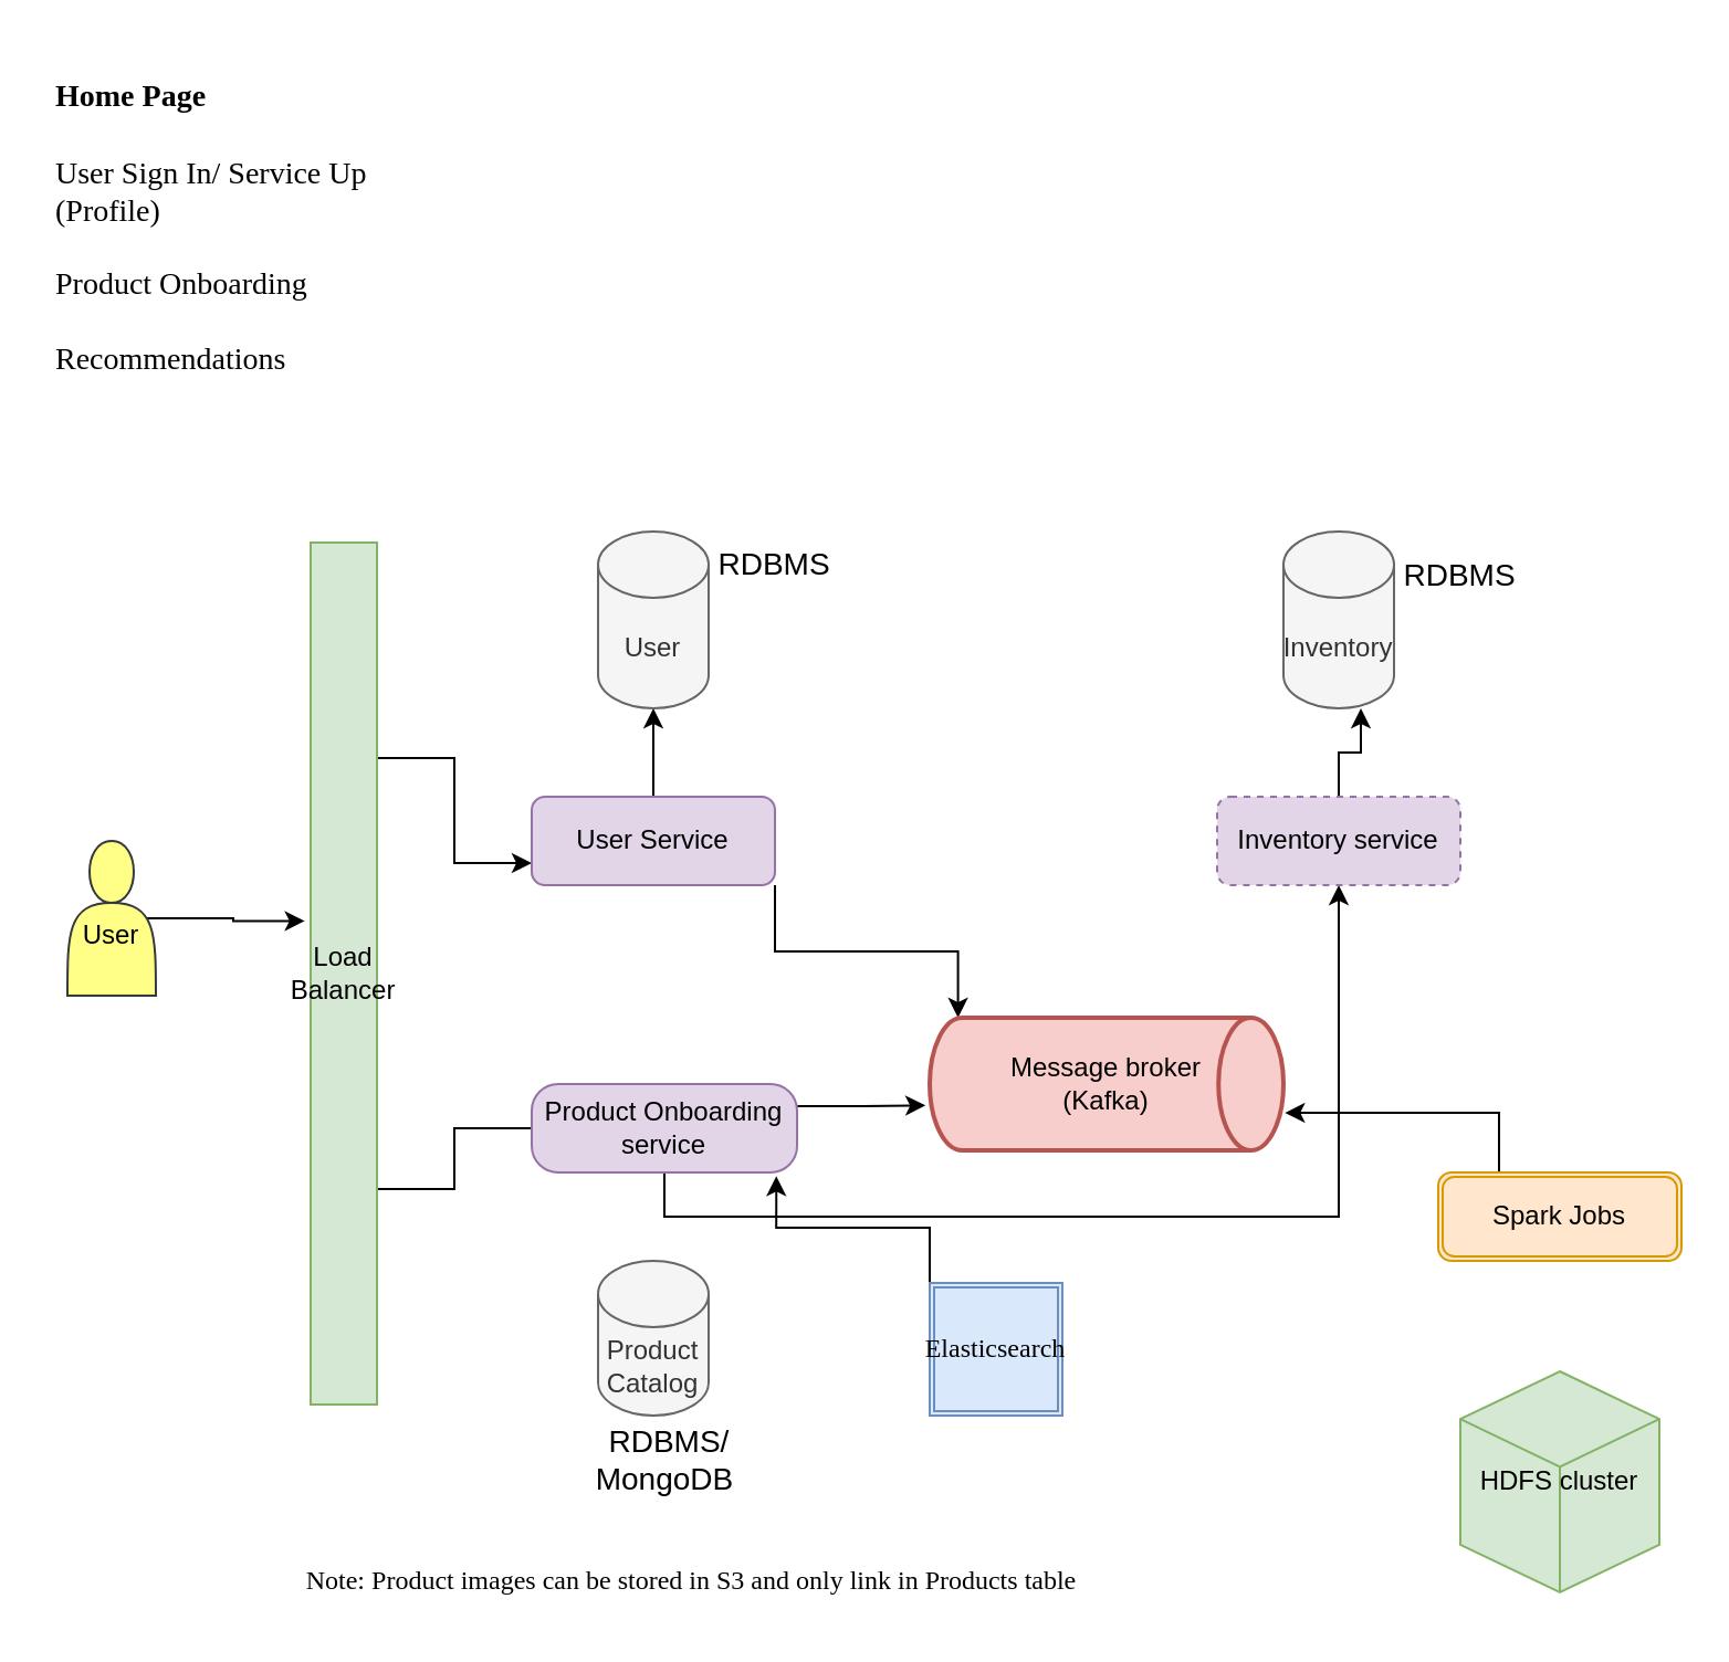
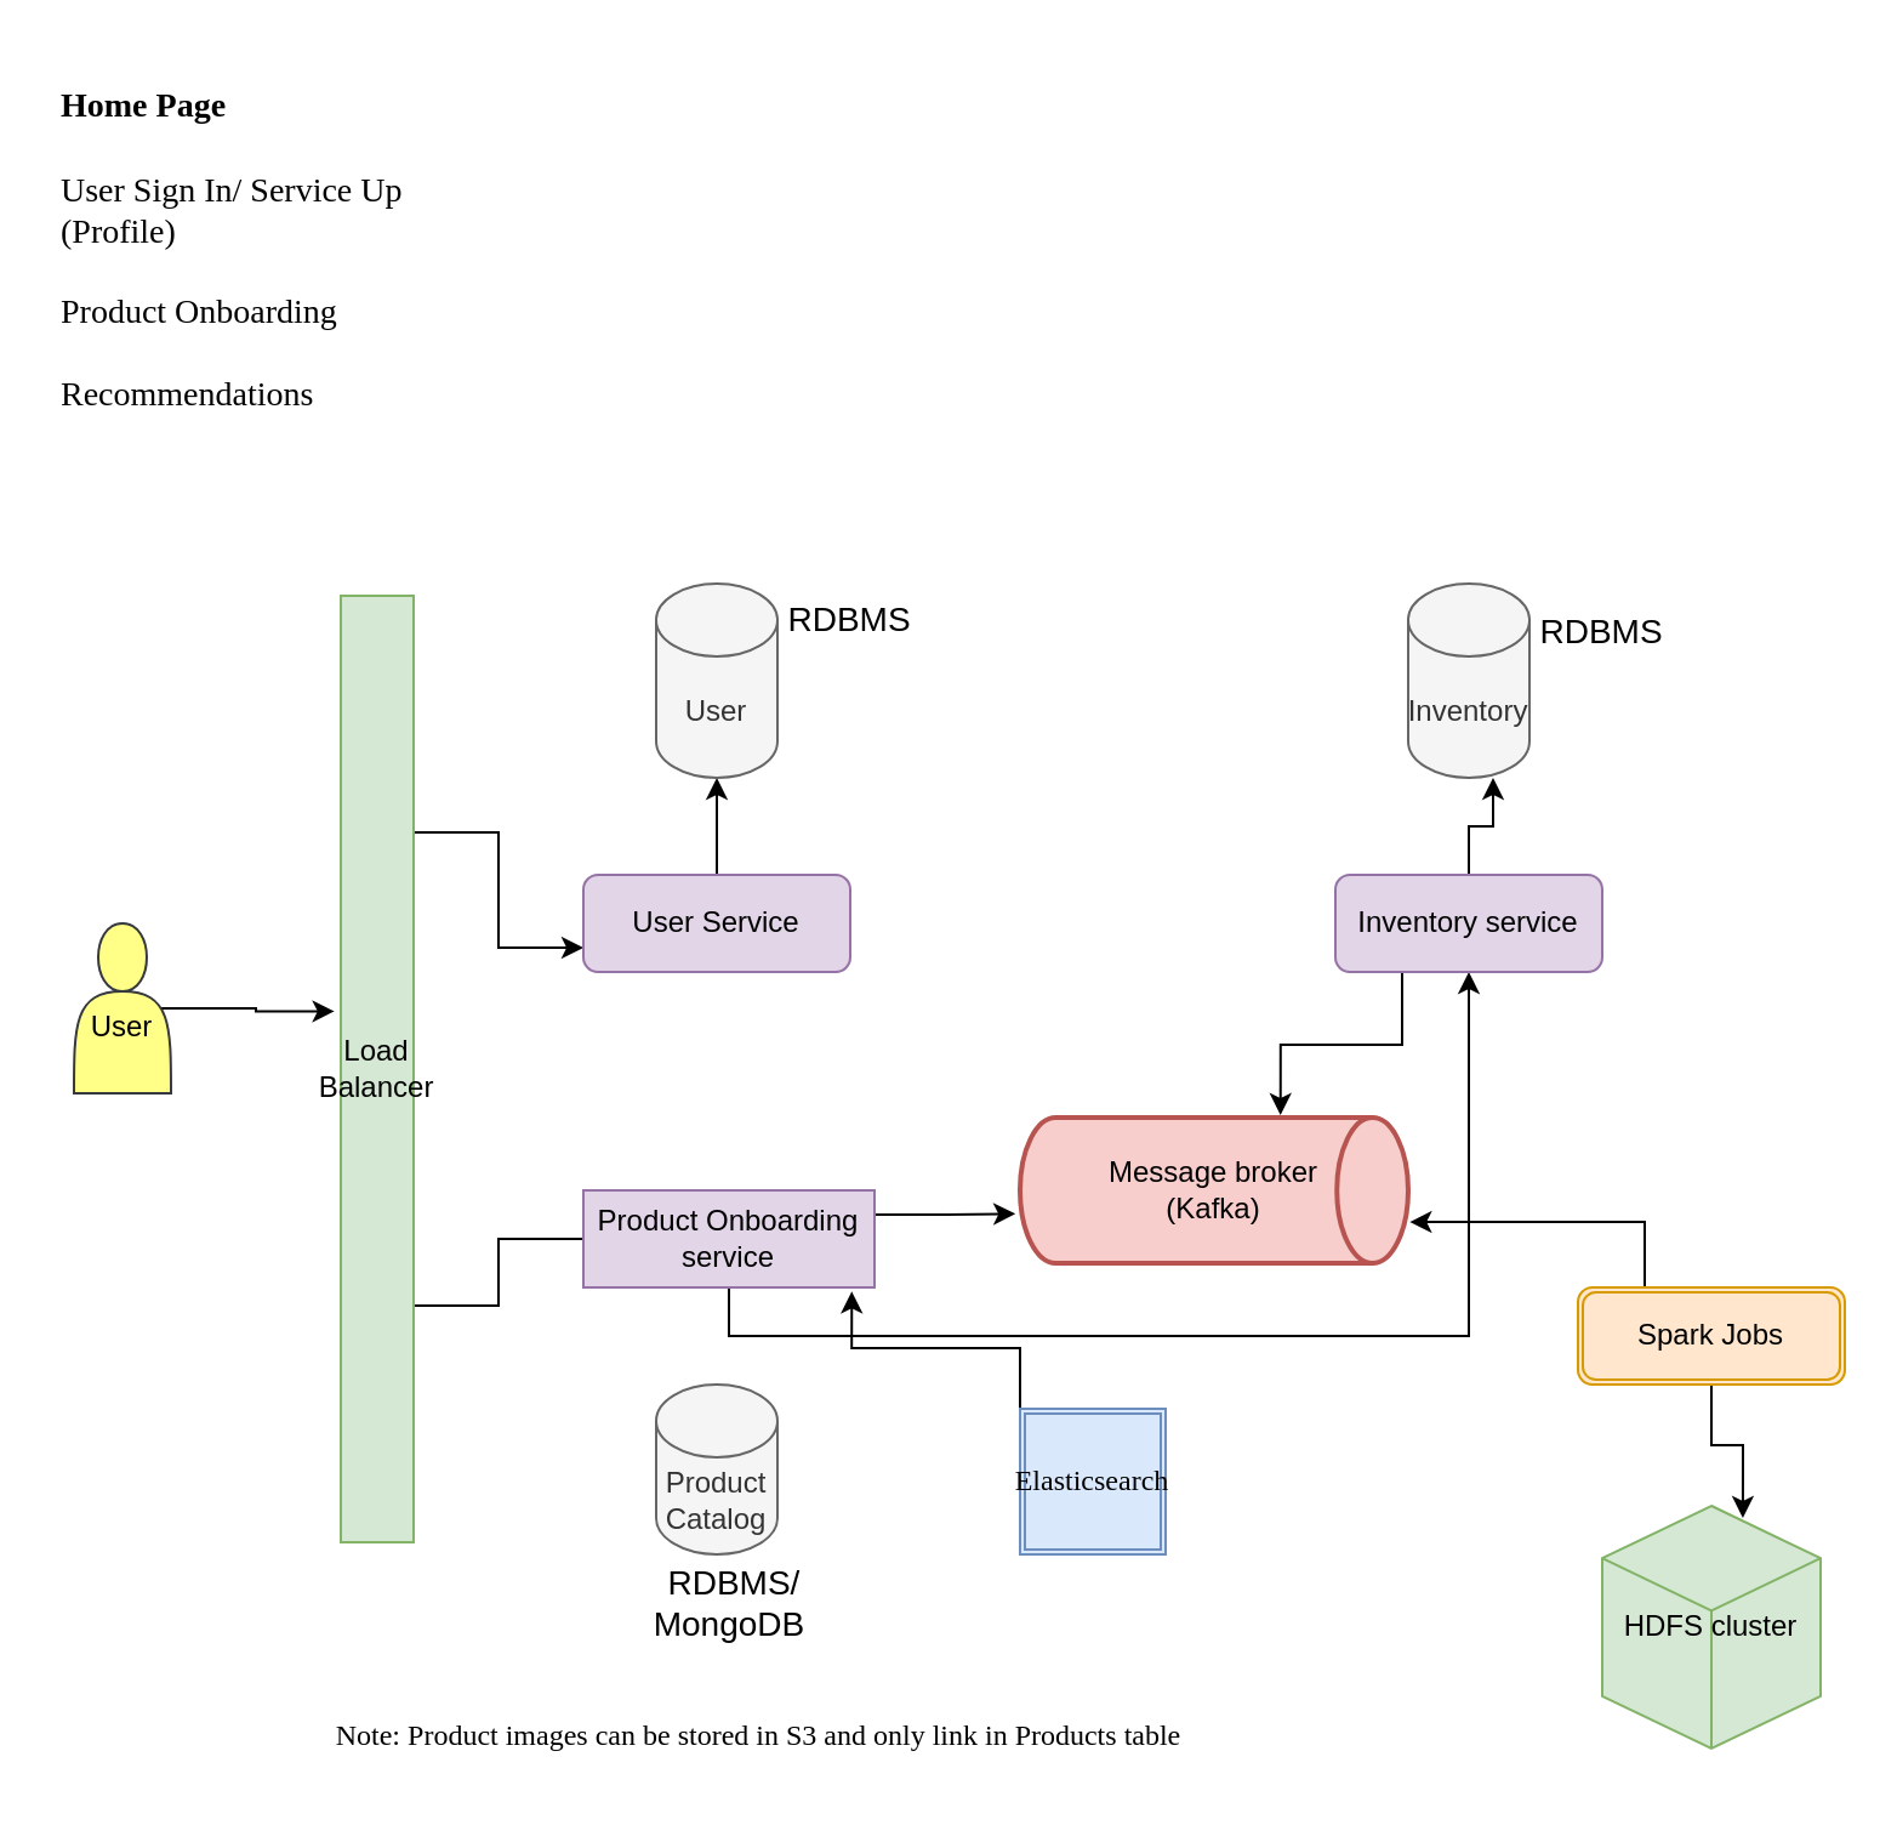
  <mxCell id="0" />
  <mxCell id="1" parent="0" />
  <mxCell id="2" style="edgeStyle=orthogonalEdgeStyle;rounded=0;orthogonalLoop=1;jettySize=auto;html=1;exitX=0.25;exitY=0;exitDx=0;exitDy=0;entryX=0;entryY=0.75;entryDx=0;entryDy=0;" edge="1" parent="1" source="4" target="7"><mxGeometry relative="1" as="geometry" /></mxCell>
  <mxCell id="3" style="edgeStyle=orthogonalEdgeStyle;rounded=0;orthogonalLoop=1;jettySize=auto;html=1;exitX=0.75;exitY=0;exitDx=0;exitDy=0;entryX=0;entryY=0.5;entryDx=0;entryDy=0;endArrow=none;" edge="1" parent="1" source="4" target="10"><mxGeometry relative="1" as="geometry" /></mxCell>
  <mxCell id="4" value="Load Balancer" style="rounded=0;whiteSpace=wrap;html=1;direction=south;flipV=1;flipH=0;fillColor=#d5e8d4;strokeColor=#82b366;" parent="1" vertex="1"><mxGeometry x="140" y="245" width="30" height="390" as="geometry" /></mxCell>
  <mxCell id="5" style="edgeStyle=orthogonalEdgeStyle;rounded=0;orthogonalLoop=1;jettySize=auto;html=1;exitX=0.5;exitY=0;exitDx=0;exitDy=0;entryX=0.5;entryY=1;entryDx=0;entryDy=0;entryPerimeter=0;fontSize=14;" parent="1" source="7" target="11" edge="1"><mxGeometry relative="1" as="geometry" /></mxCell>
- <mxCell id="6" style="edgeStyle=orthogonalEdgeStyle;rounded=0;orthogonalLoop=1;jettySize=auto;html=1;exitX=1;exitY=1;exitDx=0;exitDy=0;entryX=0.08;entryY=0;entryDx=0;entryDy=0;entryPerimeter=0;" edge="1" parent="1" source="7" target="22"><mxGeometry relative="1" as="geometry" /></mxCell>
  <mxCell id="7" value="User Service" style="rounded=1;whiteSpace=wrap;html=1;fillColor=#e1d5e7;strokeColor=#9673a6;" parent="1" vertex="1"><mxGeometry x="240" y="360" width="110" height="40" as="geometry" /></mxCell>
  <mxCell id="8" style="edgeStyle=orthogonalEdgeStyle;rounded=0;orthogonalLoop=1;jettySize=auto;html=1;exitX=0.5;exitY=1;exitDx=0;exitDy=0;fontSize=14;" parent="1" source="10" target="18" edge="1"><mxGeometry relative="1" as="geometry" /></mxCell>
  <mxCell id="9" style="edgeStyle=orthogonalEdgeStyle;rounded=0;orthogonalLoop=1;jettySize=auto;html=1;exitX=1;exitY=0.25;exitDx=0;exitDy=0;entryX=-0.012;entryY=0.661;entryDx=0;entryDy=0;entryPerimeter=0;" edge="1" parent="1" source="10" target="22"><mxGeometry relative="1" as="geometry" /></mxCell>
- <mxCell id="10" value="Product Onboarding service" style="rounded=1;whiteSpace=wrap;html=1;arcSize=30;fillColor=#e1d5e7;strokeColor=#9673a6;" parent="1" vertex="1"><mxGeometry x="240" y="490" width="120" height="40" as="geometry" /></mxCell>
+ <mxCell id="10" value="Product Onboarding service" style="whiteSpace=wrap;html=1;arcSize=30;fillColor=#e1d5e7;strokeColor=#9673a6;rounded=0;" parent="1" vertex="1"><mxGeometry x="240" y="490" width="120" height="40" as="geometry" /></mxCell>
  <mxCell id="11" value="User" style="shape=cylinder3;whiteSpace=wrap;html=1;boundedLbl=1;backgroundOutline=1;size=15;fillColor=#f5f5f5;fontColor=#333333;strokeColor=#666666;" parent="1" vertex="1"><mxGeometry x="270" y="240" width="50" height="80" as="geometry" /></mxCell>
  <mxCell id="12" value="Product Catalog" style="shape=cylinder3;whiteSpace=wrap;html=1;boundedLbl=1;backgroundOutline=1;size=15;fillColor=#f5f5f5;fontColor=#333333;strokeColor=#666666;" parent="1" vertex="1"><mxGeometry x="270" y="570" width="50" height="70" as="geometry" /></mxCell>
  <mxCell id="13" value="RDBMS" style="text;html=1;strokeColor=none;fillColor=none;align=center;verticalAlign=middle;whiteSpace=wrap;rounded=0;fontSize=14;" parent="1" vertex="1"><mxGeometry x="320" y="240" width="60" height="30" as="geometry" /></mxCell>
  <mxCell id="14" value="&amp;nbsp;RDBMS/ MongoDB" style="text;html=1;strokeColor=none;fillColor=none;align=center;verticalAlign=middle;whiteSpace=wrap;rounded=0;fontSize=14;" parent="1" vertex="1"><mxGeometry x="253.75" y="650" width="92.5" height="20" as="geometry" /></mxCell>
  <mxCell id="15" value="Inventory" style="shape=cylinder3;whiteSpace=wrap;html=1;boundedLbl=1;backgroundOutline=1;size=15;fillColor=#f5f5f5;fontColor=#333333;strokeColor=#666666;" parent="1" vertex="1"><mxGeometry x="580" y="240" width="50" height="80" as="geometry" /></mxCell>
  <mxCell id="16" style="edgeStyle=orthogonalEdgeStyle;rounded=0;orthogonalLoop=1;jettySize=auto;html=1;exitX=0.5;exitY=0;exitDx=0;exitDy=0;entryX=0.7;entryY=1;entryDx=0;entryDy=0;entryPerimeter=0;fontSize=14;" parent="1" source="18" target="15" edge="1"><mxGeometry relative="1" as="geometry" /></mxCell>
- <mxCell id="18" value="Inventory service" style="rounded=1;whiteSpace=wrap;html=1;fillColor=#e1d5e7;strokeColor=#9673a6;dashed=1;" parent="1" vertex="1"><mxGeometry x="550" y="360" width="110" height="40" as="geometry" /></mxCell>
+ <mxCell id="17" style="edgeStyle=orthogonalEdgeStyle;rounded=0;orthogonalLoop=1;jettySize=auto;html=1;exitX=0.25;exitY=1;exitDx=0;exitDy=0;entryX=0.671;entryY=-0.017;entryDx=0;entryDy=0;entryPerimeter=0;" edge="1" parent="1" source="18" target="22"><mxGeometry relative="1" as="geometry" /></mxCell>
+ <mxCell id="18" value="Inventory service" style="rounded=1;whiteSpace=wrap;html=1;fillColor=#e1d5e7;strokeColor=#9673a6;" parent="1" vertex="1"><mxGeometry x="550" y="360" width="110" height="40" as="geometry" /></mxCell>
  <mxCell id="19" value="RDBMS" style="text;html=1;strokeColor=none;fillColor=none;align=center;verticalAlign=middle;whiteSpace=wrap;rounded=0;fontSize=14;" parent="1" vertex="1"><mxGeometry x="630" y="245" width="60" height="30" as="geometry" /></mxCell>
  <mxCell id="20" style="edgeStyle=orthogonalEdgeStyle;rounded=0;orthogonalLoop=1;jettySize=auto;html=1;exitX=0.9;exitY=0.5;exitDx=0;exitDy=0;exitPerimeter=0;entryX=0.561;entryY=1.089;entryDx=0;entryDy=0;entryPerimeter=0;" edge="1" parent="1" source="21" target="4"><mxGeometry relative="1" as="geometry" /></mxCell>
  <mxCell id="21" value="&lt;br&gt;User" style="shape=actor;whiteSpace=wrap;html=1;fillColor=#ffff88;strokeColor=#36393d;" vertex="1" parent="1"><mxGeometry x="30" y="380" width="40" height="70" as="geometry" /></mxCell>
  <mxCell id="22" value="Message broker&lt;br&gt;(Kafka)" style="strokeWidth=2;html=1;shape=mxgraph.flowchart.direct_data;whiteSpace=wrap;fillColor=#f8cecc;strokeColor=#b85450;" vertex="1" parent="1"><mxGeometry x="420" y="460" width="160" height="60" as="geometry" /></mxCell>
+ <mxCell id="23" style="edgeStyle=orthogonalEdgeStyle;rounded=0;orthogonalLoop=1;jettySize=auto;html=1;exitX=0.5;exitY=1;exitDx=0;exitDy=0;entryX=0.644;entryY=0.05;entryDx=0;entryDy=0;entryPerimeter=0;" edge="1" parent="1" source="25" target="26"><mxGeometry relative="1" as="geometry" /></mxCell>
  <mxCell id="24" style="edgeStyle=orthogonalEdgeStyle;rounded=0;orthogonalLoop=1;jettySize=auto;html=1;exitX=0.25;exitY=0;exitDx=0;exitDy=0;entryX=1.004;entryY=0.717;entryDx=0;entryDy=0;entryPerimeter=0;" edge="1" parent="1" source="25" target="22"><mxGeometry relative="1" as="geometry" /></mxCell>
  <mxCell id="25" value="Spark Jobs" style="shape=ext;double=1;rounded=1;whiteSpace=wrap;html=1;fillColor=#ffe6cc;strokeColor=#d79b00;" vertex="1" parent="1"><mxGeometry x="650" y="530" width="110" height="40" as="geometry" /></mxCell>
  <mxCell id="26" value="HDFS cluster" style="html=1;whiteSpace=wrap;shape=isoCube2;backgroundOutline=1;isoAngle=15;fillColor=#d5e8d4;strokeColor=#82b366;" vertex="1" parent="1"><mxGeometry x="660" y="620" width="90" height="100" as="geometry" /></mxCell>
  <mxCell id="27" value="&lt;h1&gt;&lt;font face=&quot;Verdana&quot;&gt;&lt;span style=&quot;font-size: 14px;&quot;&gt;Home Page&lt;/span&gt;&lt;/font&gt;&lt;/h1&gt;&lt;div&gt;&lt;font face=&quot;Verdana&quot;&gt;&lt;span style=&quot;font-size: 14px;&quot;&gt;User Sign In/ Service Up (Profile)&lt;/span&gt;&lt;/font&gt;&lt;/div&gt;&lt;div&gt;&lt;font face=&quot;Verdana&quot;&gt;&lt;span style=&quot;font-size: 14px;&quot;&gt;&lt;br&gt;&lt;/span&gt;&lt;/font&gt;&lt;/div&gt;&lt;div&gt;&lt;font face=&quot;Verdana&quot;&gt;&lt;span style=&quot;font-size: 14px;&quot;&gt;Product Onboarding&lt;/span&gt;&lt;/font&gt;&lt;/div&gt;&lt;div&gt;&lt;font face=&quot;Verdana&quot;&gt;&lt;span style=&quot;font-size: 14px;&quot;&gt;&lt;br&gt;&lt;/span&gt;&lt;/font&gt;&lt;/div&gt;&lt;div&gt;&lt;font face=&quot;Verdana&quot;&gt;&lt;span style=&quot;font-size: 14px;&quot;&gt;Recommendations&lt;/span&gt;&lt;/font&gt;&lt;/div&gt;&lt;div&gt;&lt;font face=&quot;Verdana&quot;&gt;&lt;span style=&quot;font-size: 14px;&quot;&gt;&lt;br&gt;&lt;/span&gt;&lt;/font&gt;&lt;/div&gt;&lt;div&gt;&lt;font face=&quot;Verdana&quot;&gt;&lt;span style=&quot;font-size: 14px;&quot;&gt;&lt;br&gt;&lt;/span&gt;&lt;/font&gt;&lt;/div&gt;" style="text;html=1;strokeColor=none;fillColor=none;spacing=5;spacingTop=-20;whiteSpace=wrap;overflow=hidden;rounded=0;" vertex="1" parent="1"><mxGeometry x="20" y="20" width="190" height="160" as="geometry" /></mxCell>
  <mxCell id="28" style="edgeStyle=orthogonalEdgeStyle;rounded=0;orthogonalLoop=1;jettySize=auto;html=1;exitX=0;exitY=0;exitDx=0;exitDy=0;entryX=0.922;entryY=1.042;entryDx=0;entryDy=0;entryPerimeter=0;fontFamily=Verdana;fontSize=14;" edge="1" parent="1" source="29" target="10"><mxGeometry relative="1" as="geometry" /></mxCell>
  <mxCell id="29" value="&lt;font style=&quot;font-size: 12px;&quot;&gt;Elasticsearch&lt;/font&gt;" style="shape=ext;double=1;whiteSpace=wrap;html=1;aspect=fixed;fontFamily=Verdana;fontSize=14;fillColor=#dae8fc;strokeColor=#6c8ebf;" vertex="1" parent="1"><mxGeometry x="420" y="580" width="60" height="60" as="geometry" /></mxCell>
  <mxCell id="30" value="Note: Product images can be stored in S3 and only link in Products table" style="text;html=1;strokeColor=none;fillColor=none;align=center;verticalAlign=middle;whiteSpace=wrap;rounded=0;fontFamily=Verdana;fontSize=12;" vertex="1" parent="1"><mxGeometry x="85" y="700" width="455" height="30" as="geometry" /></mxCell>
